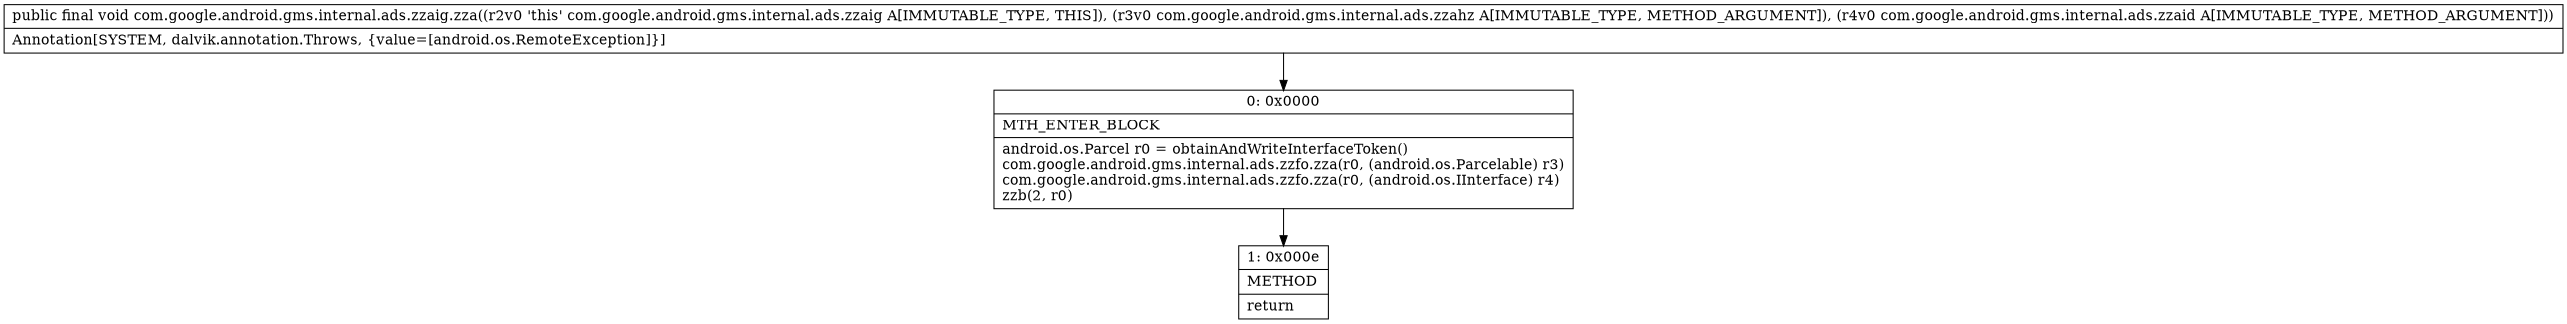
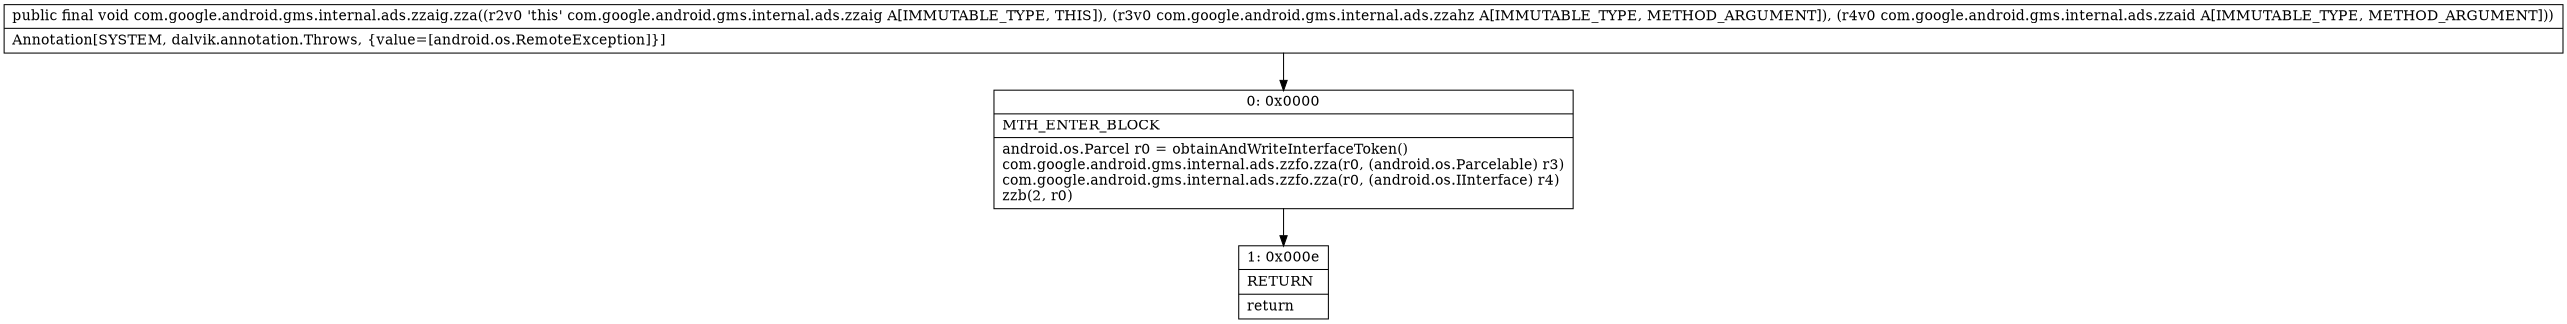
  digraph {
    node [shape=record]
    n1 [label="{0\:\ 0x0000|MTH_ENTER_BLOCK\l|android.os.Parcel r0 = obtainAndWriteInterfaceToken()\lcom.google.android.gms.internal.ads.zzfo.zza(r0, (android.os.Parcelable) r3)\lcom.google.android.gms.internal.ads.zzfo.zza(r0, (android.os.IInterface) r4)\lzzb(2, r0)\l}"]
-   n2 [label="{1\:\ 0x000e|METHOD\l|return\l}"]
+   n2 [label="{1\:\ 0x000e|RETURN\l|return\l}"]
    n3 [label="{public final void com.google.android.gms.internal.ads.zzaig.zza((r2v0 'this' com.google.android.gms.internal.ads.zzaig A[IMMUTABLE_TYPE, THIS]), (r3v0 com.google.android.gms.internal.ads.zzahz A[IMMUTABLE_TYPE, METHOD_ARGUMENT]), (r4v0 com.google.android.gms.internal.ads.zzaid A[IMMUTABLE_TYPE, METHOD_ARGUMENT]))  | Annotation[SYSTEM, dalvik.annotation.Throws, \{value=[android.os.RemoteException]\}]\l}"]
    n1 -> n2
    n3 -> n1
  }
